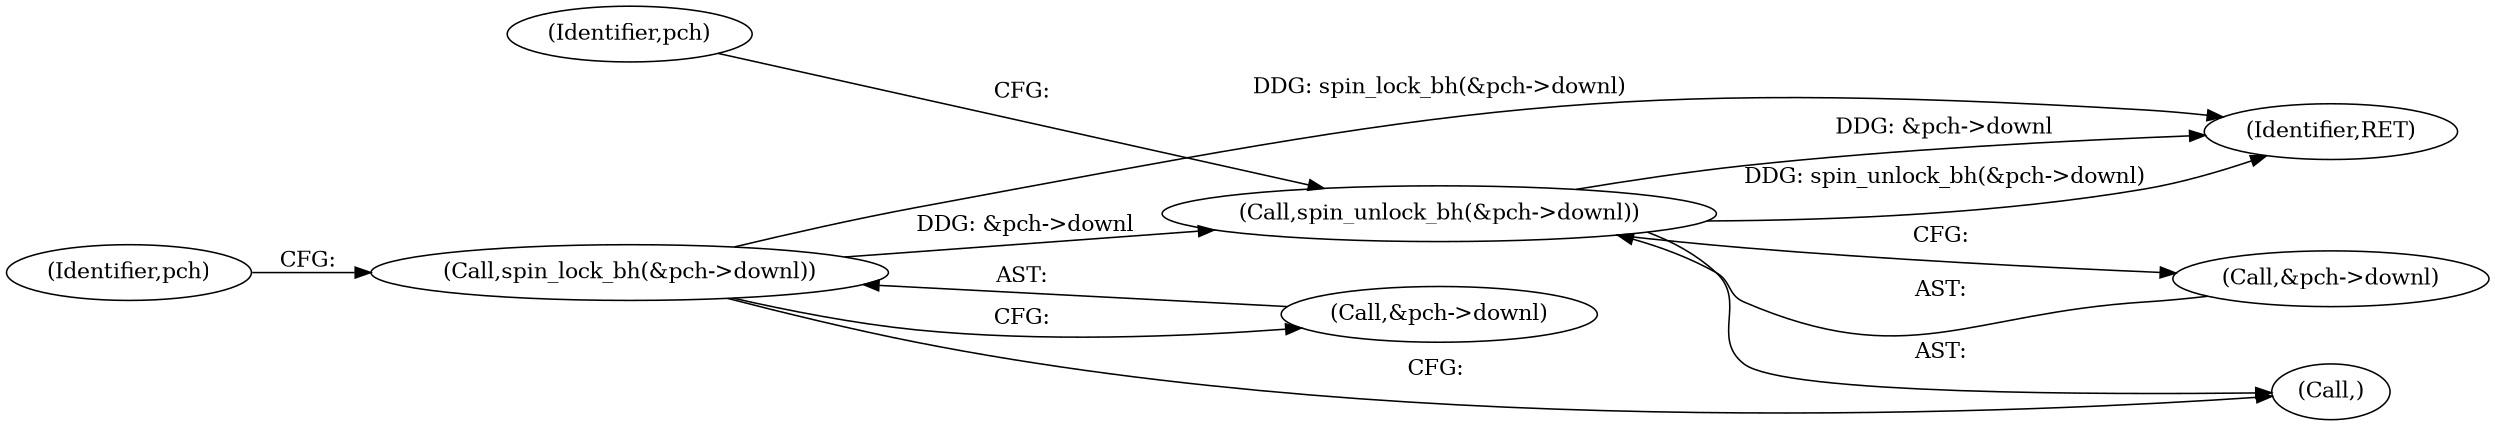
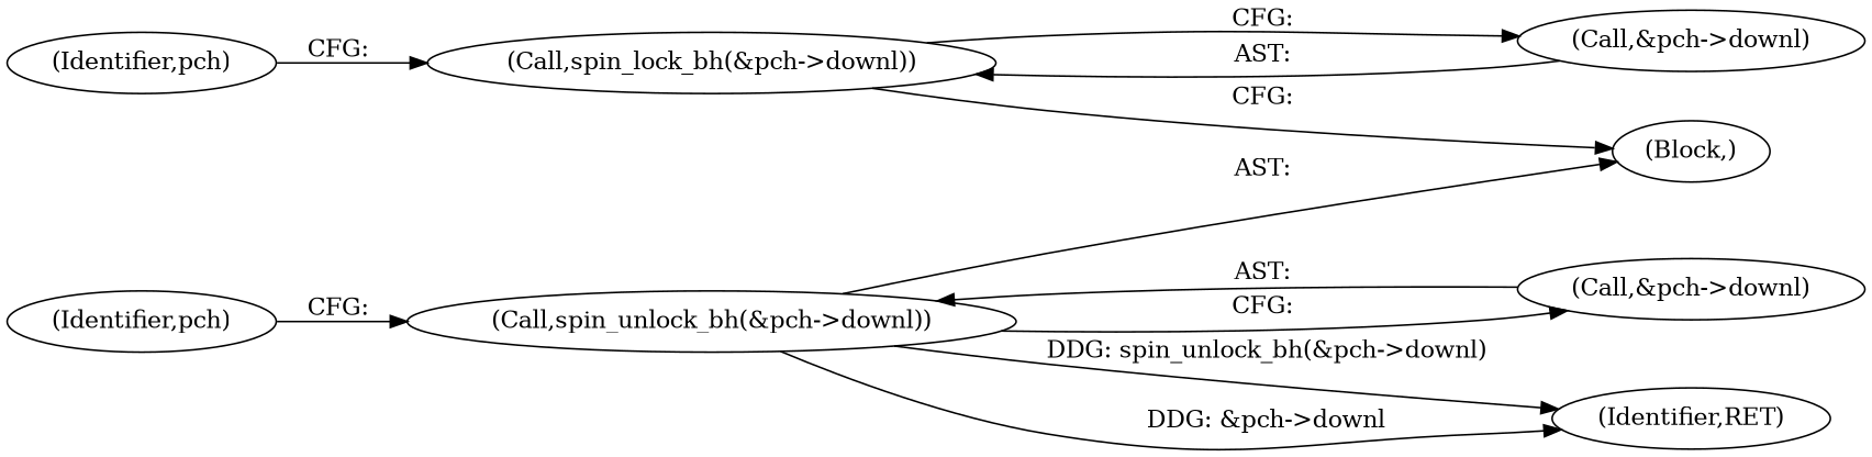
  digraph {
    rankdir=LR
    n1 [label="(Call,spin_lock_bh(&pch->downl))"]
    n2 [label="(Call,spin_unlock_bh(&pch->downl))"]
    n3 [label="(Identifier,RET)"]
-   n4 [label="(Call,)"]
+   n4 [label="(Block,)"]
    n5 [label="(Call,&pch->downl)"]
    n6 [label="(Call,&pch->downl)"]
    n7 [label="(Identifier,pch)"]
    n8 [label="(Identifier,pch)"]
-   n1 -> n2 [label="DDG: &pch->downl"]
-   n1 -> n3 [label="DDG: spin_lock_bh(&pch->downl)"]
    n1 -> n4 [label="CFG: "]
    n1 -> n5 [label="CFG: "]
    n2 -> n3 [label="DDG: spin_unlock_bh(&pch->downl)"]
    n2 -> n3 [label="DDG: &pch->downl"]
    n2 -> n4 [label="AST: "]
    n2 -> n6 [label="CFG: "]
    n5 -> n1 [label="AST: "]
    n6 -> n2 [label="AST: "]
    n7 -> n1 [label="CFG: "]
    n8 -> n2 [label="CFG: "]
  }
